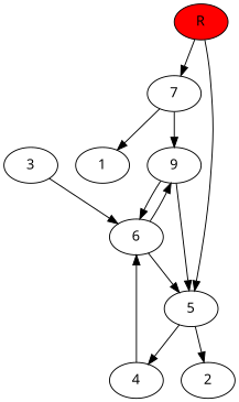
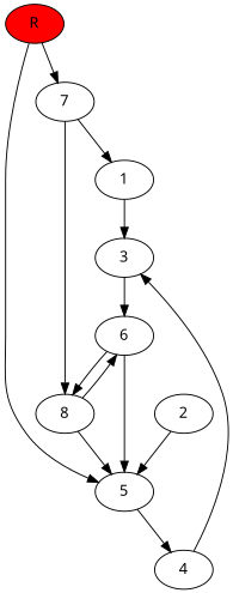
  digraph {
    fontname="Noto Sans"
    node [fontname="Noto Sans"]
    edge [fontname="Noto Sans"]
    1
    3
    6
    5
-   8 [label=9]
+   8
    4
    2
    7
    R [fillcolor="#ff0000" style=filled]
+   1 -> 3
    3 -> 6
    6 -> 5
    6 -> 8
    5 -> 4
-   5 -> 2
+   2 -> 5
    8 -> 6
    8 -> 5
-   4 -> 6
+   4 -> 3
    7 -> 1
    7 -> 8
    R -> 5
    R -> 7
  }
